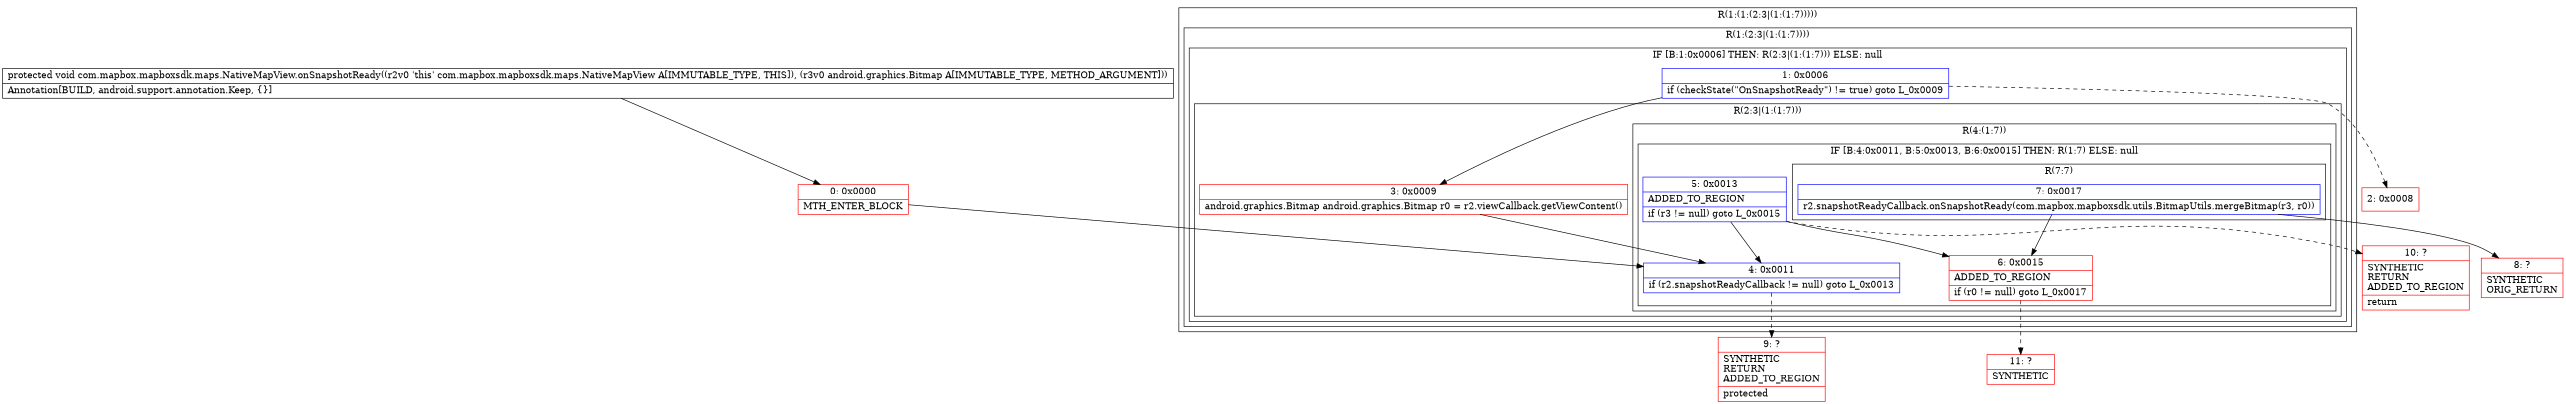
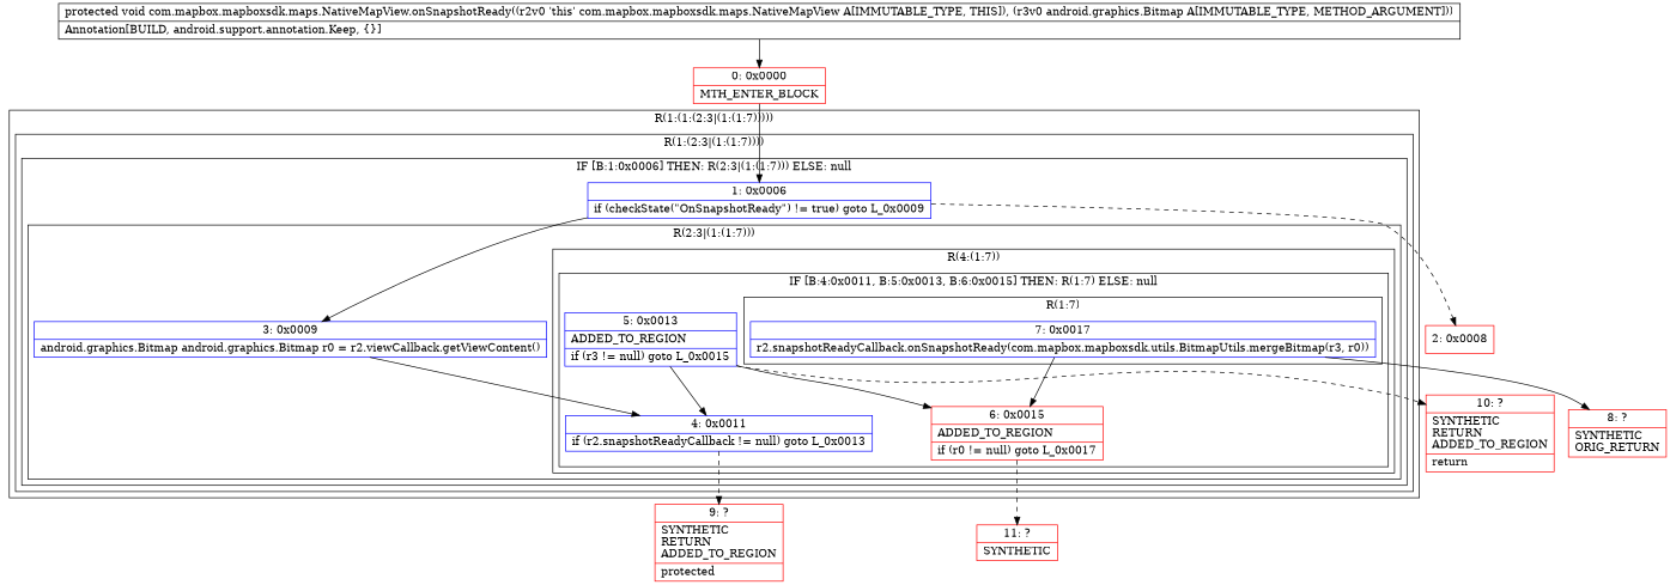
  digraph {
    node [color=red shape=record]
    n1 [color=blue label="{7\:\ 0x0017|r2.snapshotReadyCallback.onSnapshotReady(com.mapbox.mapboxsdk.utils.BitmapUtils.mergeBitmap(r3, r0))\l}"]
    n2 [color=blue label="{4\:\ 0x0011|if (r2.snapshotReadyCallback != null) goto L_0x0013\l}"]
    n3 [color=blue label="{5\:\ 0x0013|ADDED_TO_REGION\l|if (r3 != null) goto L_0x0015\l}"]
    n4 [label="{6\:\ 0x0015|ADDED_TO_REGION\l|if (r0 != null) goto L_0x0017\l}"]
-   n5 [label="{3\:\ 0x0009|android.graphics.Bitmap android.graphics.Bitmap r0 = r2.viewCallback.getViewContent()\l}"]
+   n5 [color=blue label="{3\:\ 0x0009|android.graphics.Bitmap android.graphics.Bitmap r0 = r2.viewCallback.getViewContent()\l}"]
    n6 [color=blue label="{1\:\ 0x0006|if (checkState(\"OnSnapshotReady\") != true) goto L_0x0009\l}"]
    n7 [label="{8\:\ ?|SYNTHETIC\lORIG_RETURN\l}"]
    n8 [label="{9\:\ ?|SYNTHETIC\lRETURN\lADDED_TO_REGION\l|protected\l}"]
    n9 [label="{10\:\ ?|SYNTHETIC\lRETURN\lADDED_TO_REGION\l|return\l}"]
    n10 [label="{11\:\ ?|SYNTHETIC\l}"]
    n11 [label="{2\:\ 0x0008}"]
    n12 [label="{0\:\ 0x0000|MTH_ENTER_BLOCK\l}"]
    n13 [label="{protected void com.mapbox.mapboxsdk.maps.NativeMapView.onSnapshotReady((r2v0 'this' com.mapbox.mapboxsdk.maps.NativeMapView A[IMMUTABLE_TYPE, THIS]), (r3v0 android.graphics.Bitmap A[IMMUTABLE_TYPE, METHOD_ARGUMENT]))  | Annotation[BUILD, android.support.annotation.Keep, \{\}]\l}" color=""]
    subgraph cluster_1 {
      label="R(1:(1:(2:3|(1:(1:7)))))"
      subgraph cluster_2 {
        label="R(1:(2:3|(1:(1:7))))"
        subgraph cluster_3 {
          label="IF [B:1:0x0006] THEN: R(2:3|(1:(1:7))) ELSE: null"
          n6
          subgraph cluster_4 {
            label="R(2:3|(1:(1:7)))"
            n5
            subgraph cluster_5 {
              label="R(4:(1:7))"
              subgraph cluster_6 {
                label="IF [B:4:0x0011, B:5:0x0013, B:6:0x0015] THEN: R(1:7) ELSE: null"
                n2
                n3
                n4
                subgraph cluster_7 {
-                 label="R(7:7)"
+                 label="R(1:7)"
                  n1
                }
              }
            }
          }
        }
      }
    }
    n1 -> n4
    n1 -> n7
    n2 -> n8 [style=dashed]
    n3 -> n2
    n3 -> n4
    n3 -> n9 [style=dashed]
    n4 -> n10 [style=dashed]
    n5 -> n2
    n6 -> n5
    n6 -> n11 [style=dashed]
-   n12 -> n2
+   n12 -> n6
    n13 -> n12
  }
